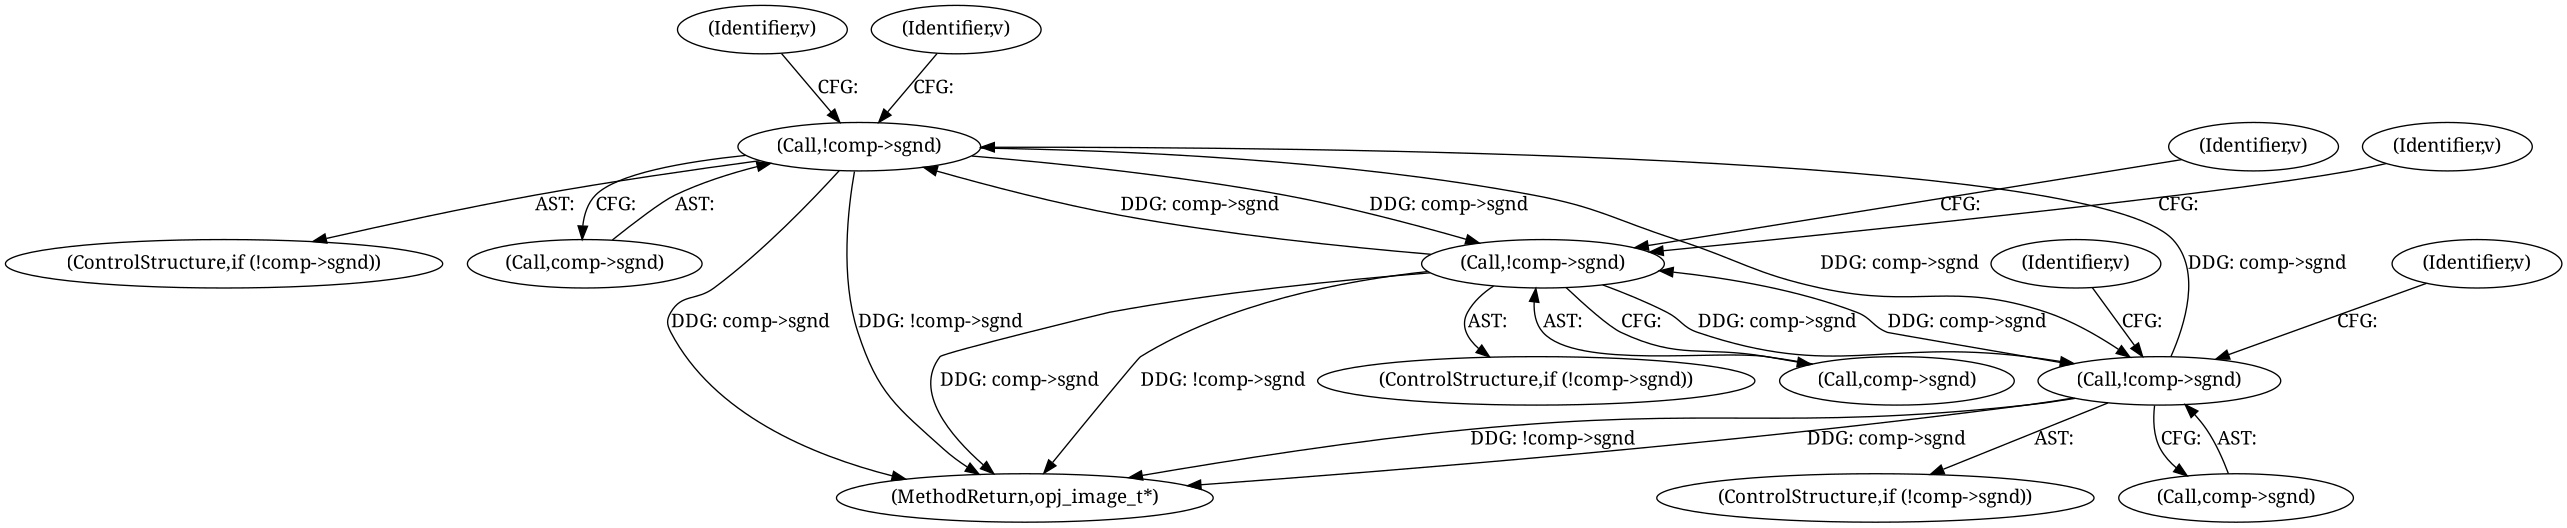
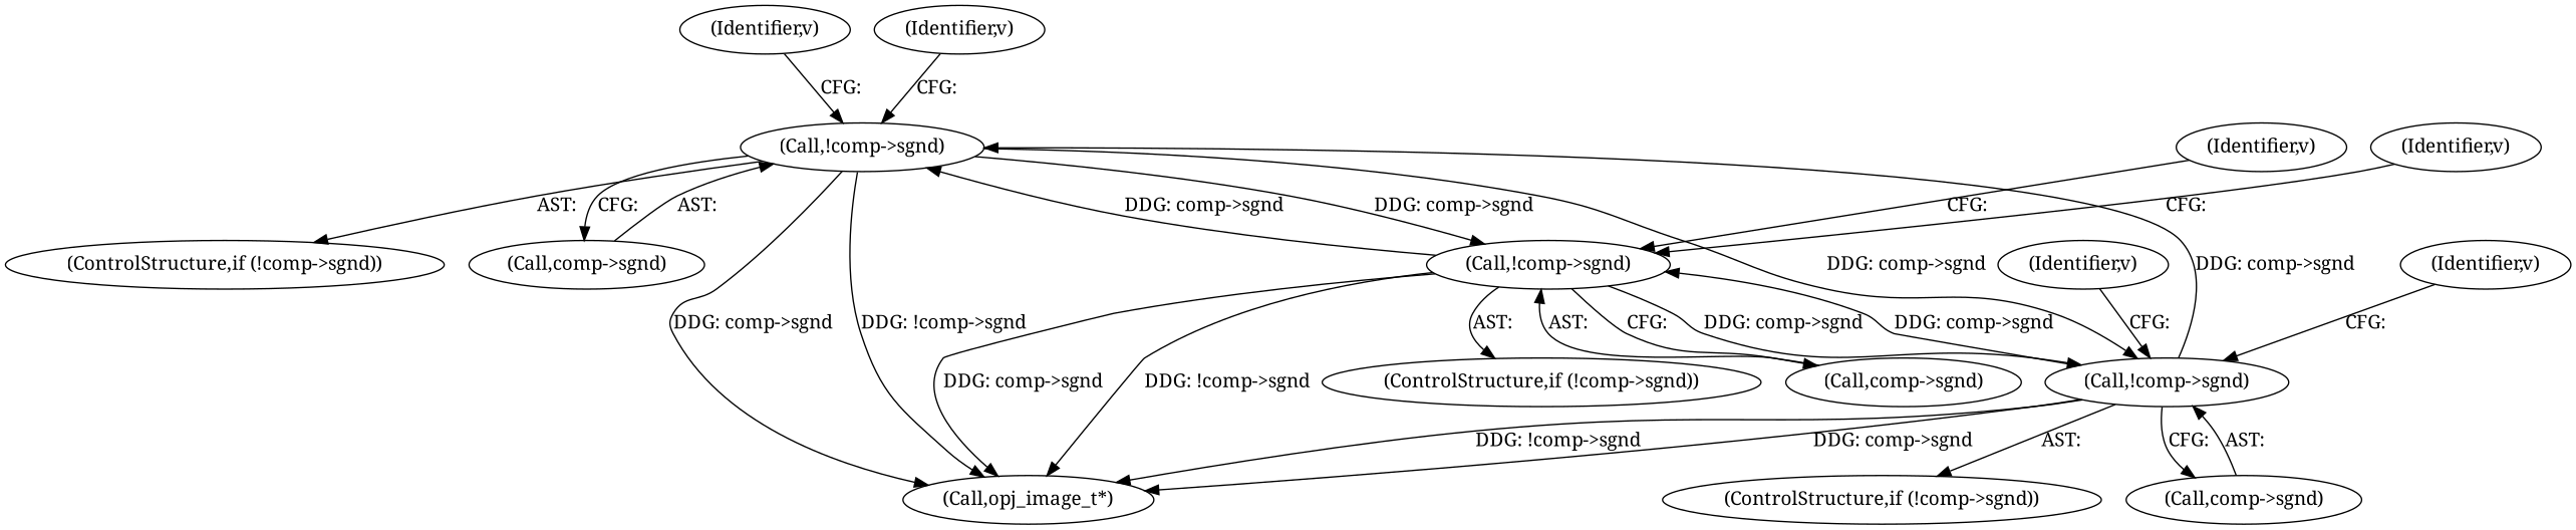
  digraph {
    fontname="Noto Serif"
    node [fontname="Noto Serif"]
    edge [fontname="Noto Serif"]
    n1 [label="(Call,!comp->sgnd)"]
    n2 [label="(Call,!comp->sgnd)"]
    n3 [label="(Call,!comp->sgnd)"]
-   n4 [label="(MethodReturn,opj_image_t*)"]
+   n4 [label="(Call,opj_image_t*)"]
    n5 [label="(ControlStructure,if (!comp->sgnd))"]
    n6 [label="(Call,comp->sgnd)"]
    n7 [label="(ControlStructure,if (!comp->sgnd))"]
    n8 [label="(Call,comp->sgnd)"]
    n9 [label="(ControlStructure,if (!comp->sgnd))"]
    n10 [label="(Call,comp->sgnd)"]
    n11 [label="(Identifier,v)"]
    n12 [label="(Identifier,v)"]
    n13 [label="(Identifier,v)"]
    n14 [label="(Identifier,v)"]
    n15 [label="(Identifier,v)"]
    n16 [label="(Identifier,v)"]
    n1 -> n2 [label="DDG: comp->sgnd"]
    n1 -> n3 [label="DDG: comp->sgnd"]
    n1 -> n4 [label="DDG: comp->sgnd"]
    n1 -> n4 [label="DDG: !comp->sgnd"]
    n1 -> n5 [label="AST: "]
    n1 -> n6 [label="CFG: "]
    n2 -> n1 [label="DDG: comp->sgnd"]
    n2 -> n3 [label="DDG: comp->sgnd"]
    n2 -> n4 [label="DDG: comp->sgnd"]
    n2 -> n4 [label="DDG: !comp->sgnd"]
    n2 -> n7 [label="AST: "]
    n2 -> n8 [label="CFG: "]
    n3 -> n1 [label="DDG: comp->sgnd"]
    n3 -> n2 [label="DDG: comp->sgnd"]
    n3 -> n4 [label="DDG: comp->sgnd"]
    n3 -> n4 [label="DDG: !comp->sgnd"]
    n3 -> n9 [label="AST: "]
    n3 -> n10 [label="CFG: "]
    n6 -> n1 [label="AST: "]
    n8 -> n2 [label="AST: "]
    n10 -> n3 [label="AST: "]
    n11 -> n1 [label="CFG: "]
    n12 -> n2 [label="CFG: "]
    n13 -> n1 [label="CFG: "]
    n14 -> n2 [label="CFG: "]
    n15 -> n3 [label="CFG: "]
    n16 -> n3 [label="CFG: "]
  }
